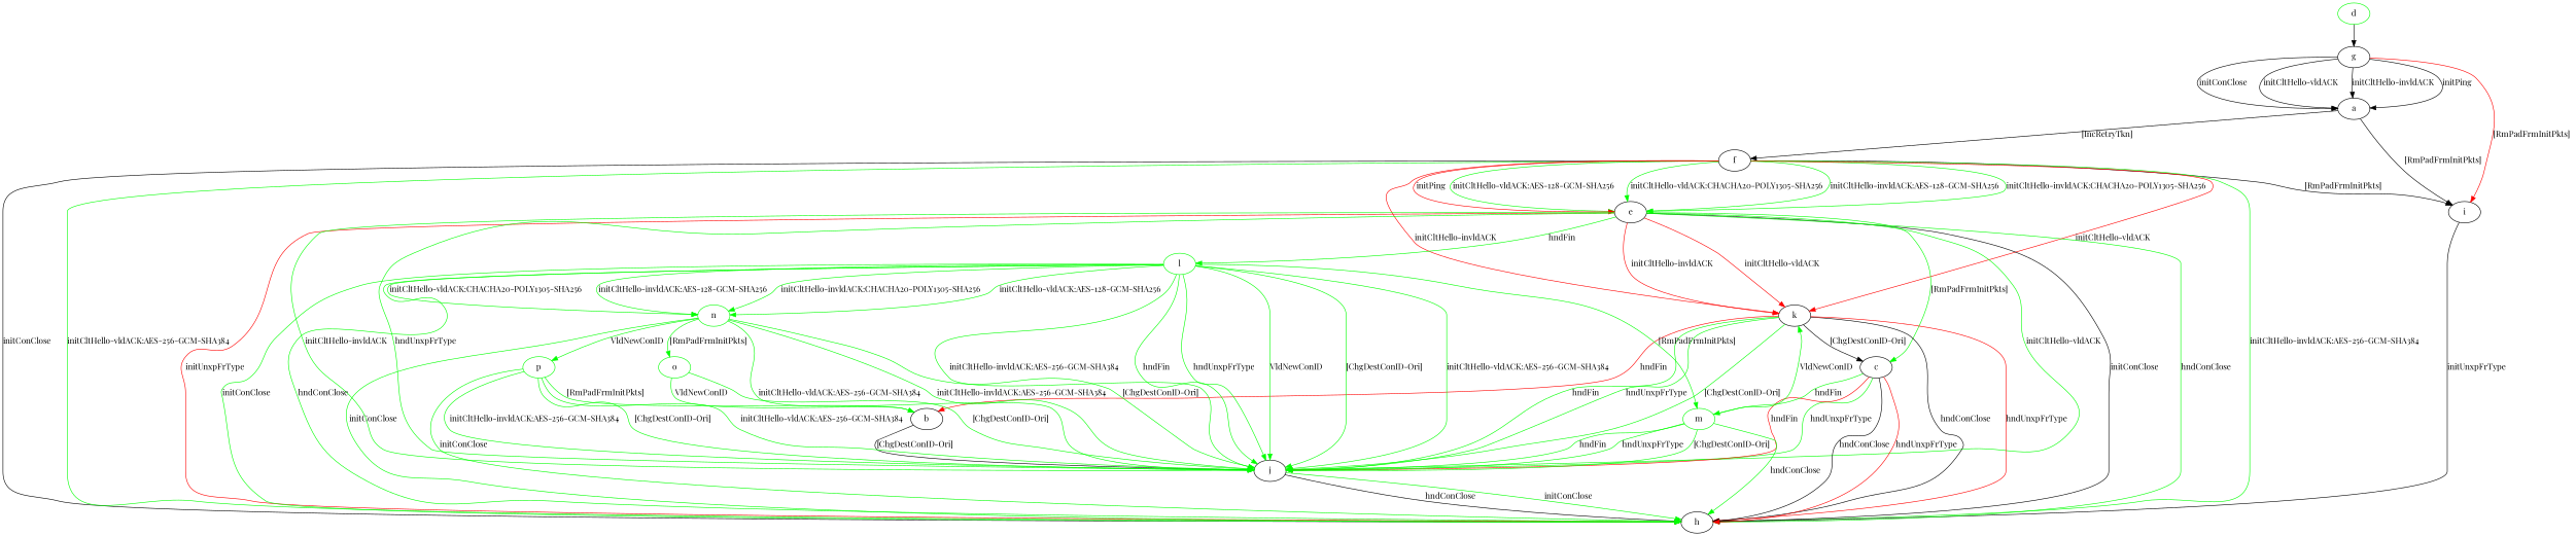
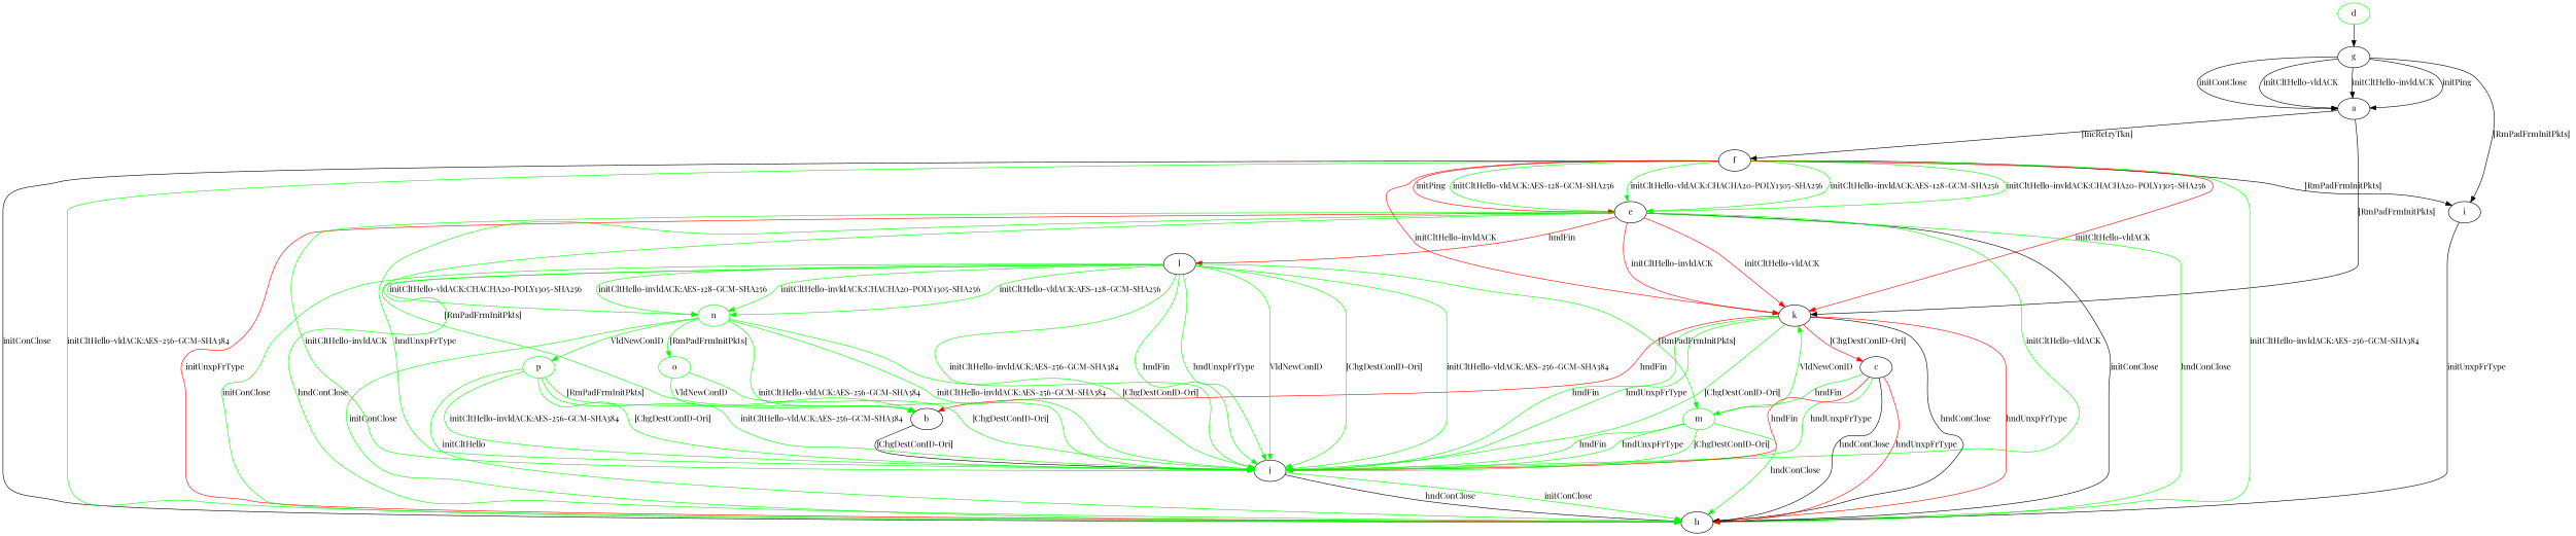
  digraph {
    fontname="Playfair Display"
    node [fontname="Playfair Display"]
    edge [fontname="Playfair Display" color=green]
    a
    f
    i
    h
    e
    k
    j
    c
-   l [color=green]
+   l [color=black]
    b
    m [color=green]
    d [color=green]
    g
    n [color=green]
    o [color=green]
    p [color=green]
    a -> f [label="[IncRetryTkn] " color=""]
-   a -> i [label="[RmPadFrmInitPkts] " color=""]
+   a -> k [label="[RmPadFrmInitPkts] " color=""]
    f -> i [label="[RmPadFrmInitPkts] " color=""]
    f -> h [label="initConClose " color=""]
    f -> h [label="initCltHello-vldACK:AES-256-GCM-SHA384 "]
    f -> h [label="initCltHello-invldACK:AES-256-GCM-SHA384 "]
    f -> e [label="initCltHello-vldACK:AES-128-GCM-SHA256 "]
    f -> e [label="initCltHello-vldACK:CHACHA20-POLY1305-SHA256 "]
    f -> e [label="initCltHello-invldACK:AES-128-GCM-SHA256 "]
    f -> e [label="initCltHello-invldACK:CHACHA20-POLY1305-SHA256 "]
    f -> e [color=red label="initPing "]
    f -> k [color=red label="initCltHello-vldACK "]
    f -> k [color=red label="initCltHello-invldACK "]
    i -> h [label="initUnxpFrType " color=""]
    e -> h [label="initConClose " color=""]
    e -> h [label="hndConClose "]
    e -> h [color=red label="initUnxpFrType "]
    e -> k [color=red label="initCltHello-vldACK "]
    e -> k [color=red label="initCltHello-invldACK "]
    e -> j [label="initCltHello-vldACK "]
    e -> j [label="initCltHello-invldACK "]
    e -> j [label="hndUnxpFrType "]
-   e -> c [label="[RmPadFrmInitPkts] "]
-   e -> l [label="hndFin "]
+   e -> b [label="[RmPadFrmInitPkts] "]
+   e -> l [color=red label="hndFin "]
    k -> h [label="hndConClose " color=""]
    k -> h [color=red label="hndUnxpFrType "]
    k -> j [label="hndFin "]
    k -> j [label="hndUnxpFrType "]
    k -> j [label="[ChgDestConID-Ori] "]
-   k -> c [color=black label="[ChgDestConID-Ori] "]
+   k -> c [color=red label="[ChgDestConID-Ori] "]
    k -> b [color=red label="hndFin "]
    j -> h [label="hndConClose " color=""]
    j -> h [label="initConClose "]
    c -> h [label="hndConClose " color=""]
    c -> h [color=red label="hndUnxpFrType "]
    c -> j [label="hndUnxpFrType "]
    c -> j [color=red label="hndFin "]
    c -> m [label="hndFin "]
    l -> h [label="initConClose "]
    l -> h [label="hndConClose "]
    l -> j [label="initCltHello-vldACK:AES-256-GCM-SHA384 "]
    l -> j [label="initCltHello-invldACK:AES-256-GCM-SHA384 "]
    l -> j [label="hndFin "]
    l -> j [label="hndUnxpFrType "]
    l -> j [label="VldNewConID "]
    l -> j [label="[ChgDestConID-Ori] "]
    l -> m [label="[RmPadFrmInitPkts] "]
    l -> n [label="initCltHello-vldACK:AES-128-GCM-SHA256 "]
    l -> n [label="initCltHello-vldACK:CHACHA20-POLY1305-SHA256 "]
    l -> n [label="initCltHello-invldACK:AES-128-GCM-SHA256 "]
    l -> n [label="initCltHello-invldACK:CHACHA20-POLY1305-SHA256 "]
    b -> j [label="[ChgDestConID-Ori] " color=""]
    m -> h [label="hndConClose "]
    m -> k [label="VldNewConID "]
    m -> j [label="hndFin "]
    m -> j [label="hndUnxpFrType "]
    m -> j [label="[ChgDestConID-Ori] "]
    d -> g [color=""]
    g -> a [label="initPing " color=""]
    g -> a [label="initConClose " color=""]
    g -> a [label="initCltHello-vldACK " color=""]
    g -> a [label="initCltHello-invldACK " color=""]
-   g -> i [label="[RmPadFrmInitPkts] " color=red]
+   g -> i [label="[RmPadFrmInitPkts] " color=""]
    n -> h [label="initConClose "]
    n -> j [label="initCltHello-vldACK:AES-256-GCM-SHA384 "]
    n -> j [label="initCltHello-invldACK:AES-256-GCM-SHA384 "]
    n -> j [label="[ChgDestConID-Ori] "]
    n -> o [label="[RmPadFrmInitPkts] "]
    n -> p [label="VldNewConID "]
    o -> j [label="[ChgDestConID-Ori] "]
    o -> b [label="VldNewConID "]
-   p -> h [label="initConClose "]
+   p -> h [label="initCltHello "]
    p -> j [label="initCltHello-vldACK:AES-256-GCM-SHA384 "]
    p -> j [label="initCltHello-invldACK:AES-256-GCM-SHA384 "]
    p -> j [label="[ChgDestConID-Ori] "]
    p -> b [label="[RmPadFrmInitPkts] "]
  }
